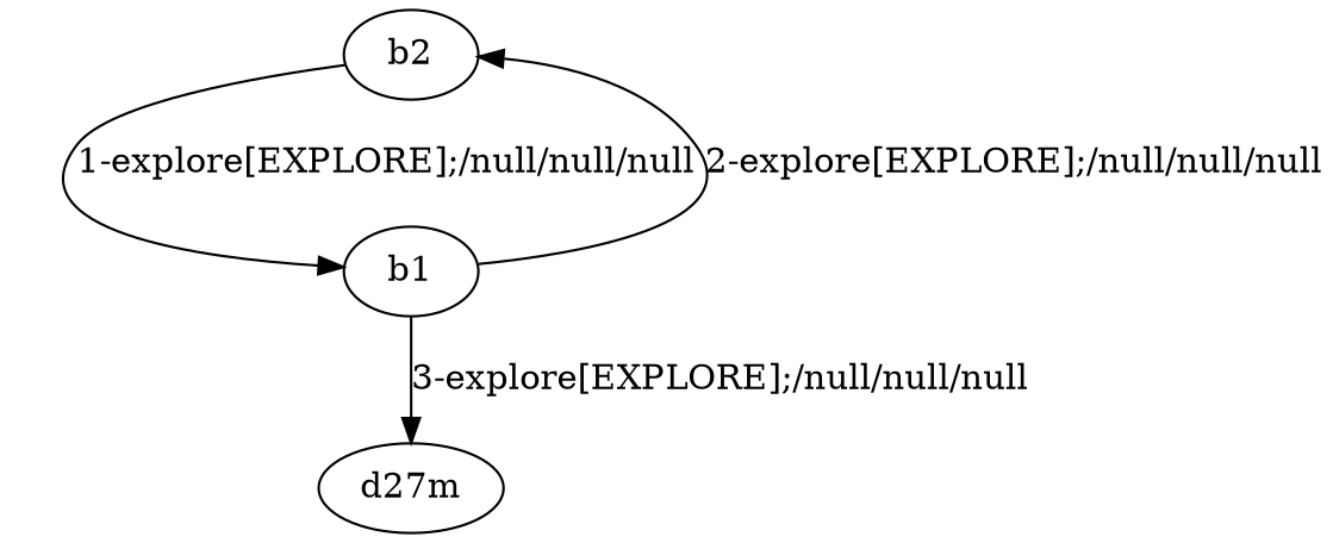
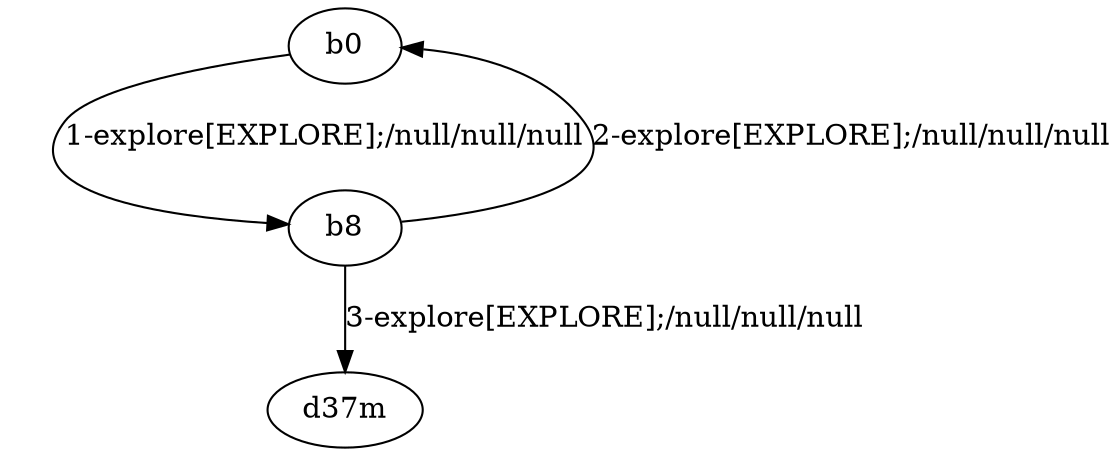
  digraph {
-   b0 [label=b2]
-   b1
-   d37m [label=d27m]
+   b0
+   b1 [label=b8]
+   d37m
    b0 -> b1 [label="1-explore[EXPLORE];/null/null/null"]
    b1 -> b0 [label="2-explore[EXPLORE];/null/null/null"]
    b1 -> d37m [label="3-explore[EXPLORE];/null/null/null"]
  }
